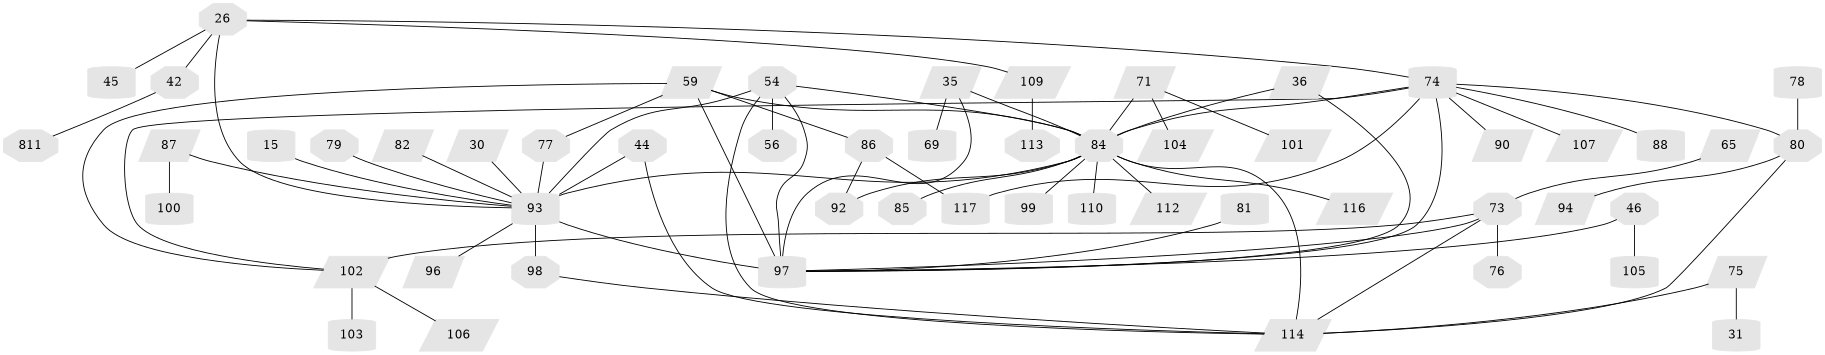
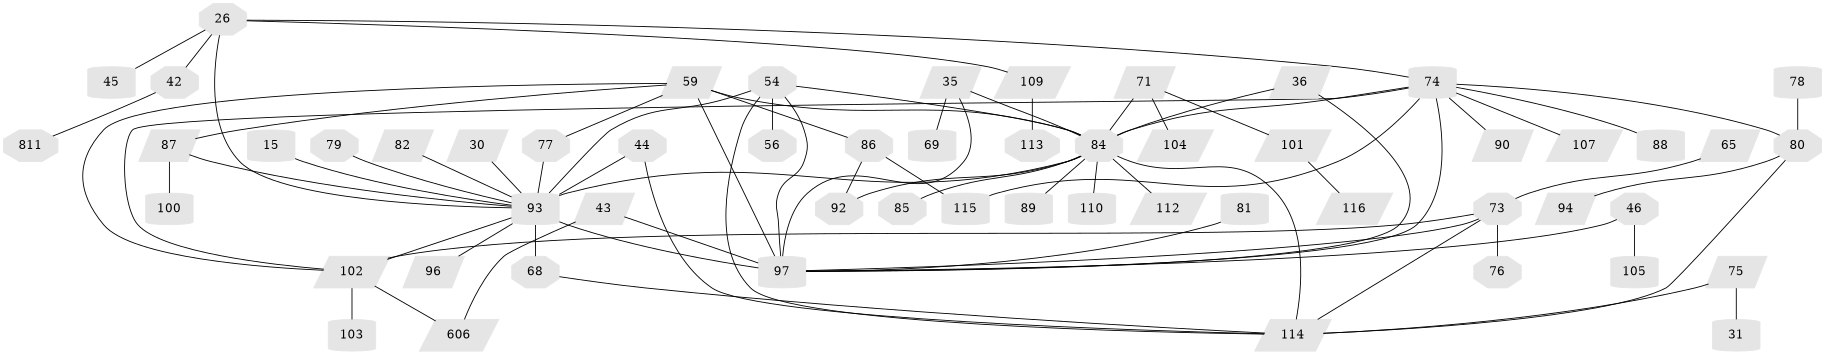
  graph {
    node [color=gray90 shape=parallelogram style=filled]
    93 [shape=cylinder super="+27+42+9+72"]
    97 [shape=cylinder super="+31+89"]
    102 [super="+60"]
    96
-   98 [shape=octagon super="+95"]
+   98 [shape=octagon super="+95" label=68]
    15 [shape=cylinder]
    26 [shape=octagon super="+8"]
    n8 [label=42 shape=octagon]
    45 [shape=cylinder]
    74 [shape=cylinder super="+51+58+63"]
    109
    n12 [label=811 shape=octagon]
    84 [shape=octagon super="+70+62+33+68"]
    80 [shape=octagon super="+29+49"]
    88 [shape=cylinder]
    90
    107
-   115 [shape=cylinder label=117]
+   115 [shape=cylinder]
    113 [shape=octagon]
    30
    69 [shape=cylinder]
    35
    114 [super="+20+38"]
    85 [shape=octagon]
    92 [shape=octagon]
-   99 [shape=cylinder]
+   99 [shape=cylinder label=89]
    110 [shape=cylinder]
    112
    116
    86 [shape=octagon]
    36
-   106
+   43
+   106 [label=606]
    44 [shape=octagon]
    46 [shape=octagon]
    105 [shape=cylinder]
    54 [shape=octagon super="+34+47"]
    56 [shape=octagon]
    59 [super="+22+24"]
    77 [shape=octagon]
    87
    100 [shape=cylinder]
    103 [shape=cylinder]
    73 [shape=octagon super="+67+61"]
    76 [shape=octagon]
    65
    71 [super="+57"]
    101
    104
    94
    75
    n52 [label=31 shape=cylinder]
    78 [shape=cylinder]
    79 [shape=octagon]
    81 [shape=cylinder]
    82
    93 -- 97 [weight=2]
+   93 -- 102 [weight=2]
    93 -- 96
    93 -- 98 [weight=4]
    102 -- 106
    102 -- 103
    98 -- 114
    15 -- 93
    26 -- 93
    26 -- n8
    26 -- 45
    26 -- 74
    26 -- 109
    n8 -- n12
    74 -- 97 [weight=2]
    74 -- 102 [weight=2]
    74 -- 84 [weight=2]
    74 -- 80
    74 -- 88
    74 -- 90
    74 -- 107
    74 -- 115
    109 -- 113
    84 -- 93 [weight=2]
    84 -- 114 [weight=2]
    84 -- 85
    84 -- 92
    84 -- 99
    84 -- 110
    84 -- 112
-   84 -- 116
+   101 -- 116
    80 -- 114
    80 -- 94
    30 -- 93
    35 -- 97
    35 -- 84
    35 -- 69
    86 -- 115
    86 -- 92
    36 -- 97
    36 -- 84
+   43 -- 97
+   43 -- 106
    44 -- 93
    44 -- 114
    46 -- 97
    46 -- 105
    54 -- 93
    54 -- 97
    54 -- 84 [weight=2]
    54 -- 114 [weight=2]
    54 -- 56
    59 -- 97 [weight=3]
    59 -- 102
    59 -- 84
    59 -- 86
    59 -- 77
+   59 -- 87
    77 -- 93
    87 -- 93
    87 -- 100
    73 -- 97
    73 -- 102
    73 -- 114
    73 -- 76
    65 -- 73
    71 -- 84 [weight=2]
    71 -- 101
    71 -- 104
    75 -- 114
    75 -- n52
    78 -- 80
    79 -- 93
    81 -- 97
    82 -- 93
  }
